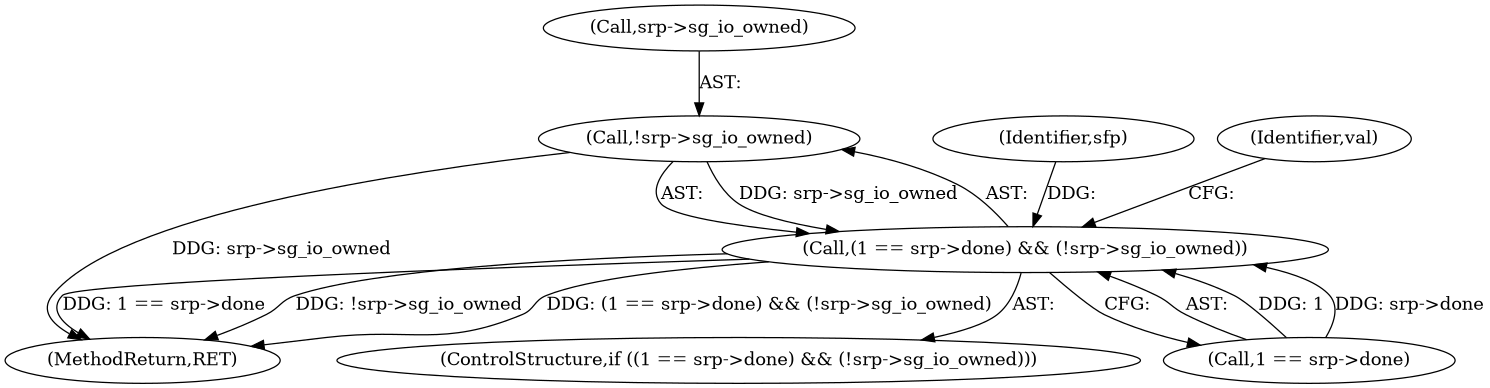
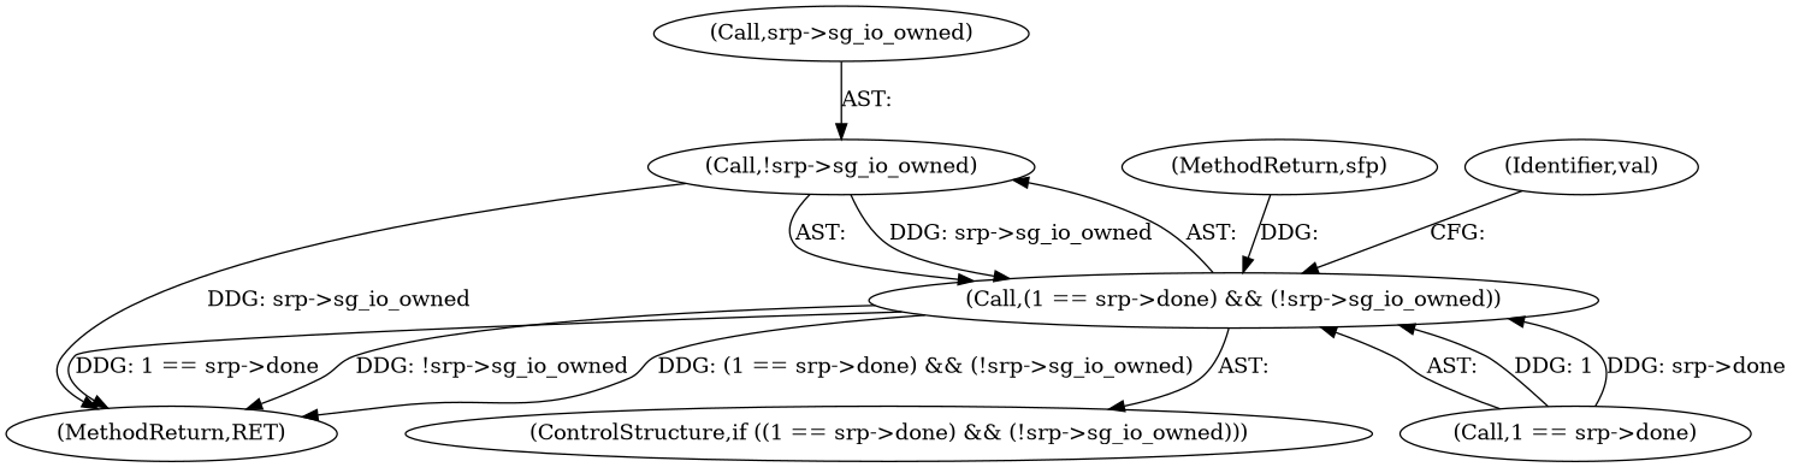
  digraph {
    n1 [label="(Call,!srp->sg_io_owned)"]
    n2 [label="(Call,(1 == srp->done) && (!srp->sg_io_owned))"]
    n3 [label="(MethodReturn,RET)"]
    n4 [label="(ControlStructure,if ((1 == srp->done) && (!srp->sg_io_owned)))"]
    n5 [label="(Call,1 == srp->done)"]
    n6 [label="(Call,srp->sg_io_owned)"]
-   n7 [label="(Identifier,sfp)"]
+   n7 [label="(MethodReturn,sfp)"]
    n8 [label="(Identifier,val)"]
    n1 -> n2 [label="AST: "]
    n1 -> n2 [label="DDG: srp->sg_io_owned"]
    n1 -> n3 [label="DDG: srp->sg_io_owned"]
    n2 -> n1 [label="AST: "]
    n2 -> n3 [label="DDG: 1 == srp->done"]
    n2 -> n3 [label="DDG: !srp->sg_io_owned"]
    n2 -> n3 [label="DDG: (1 == srp->done) && (!srp->sg_io_owned)"]
    n2 -> n4 [label="AST: "]
-   n2 -> n5 [label="CFG: "]
    n5 -> n2 [label="AST: "]
    n5 -> n2 [label="DDG: 1"]
    n5 -> n2 [label="DDG: srp->done"]
    n6 -> n1 [label="AST: "]
    n7 -> n2 [label="DDG: "]
    n8 -> n2 [label="CFG: "]
  }
